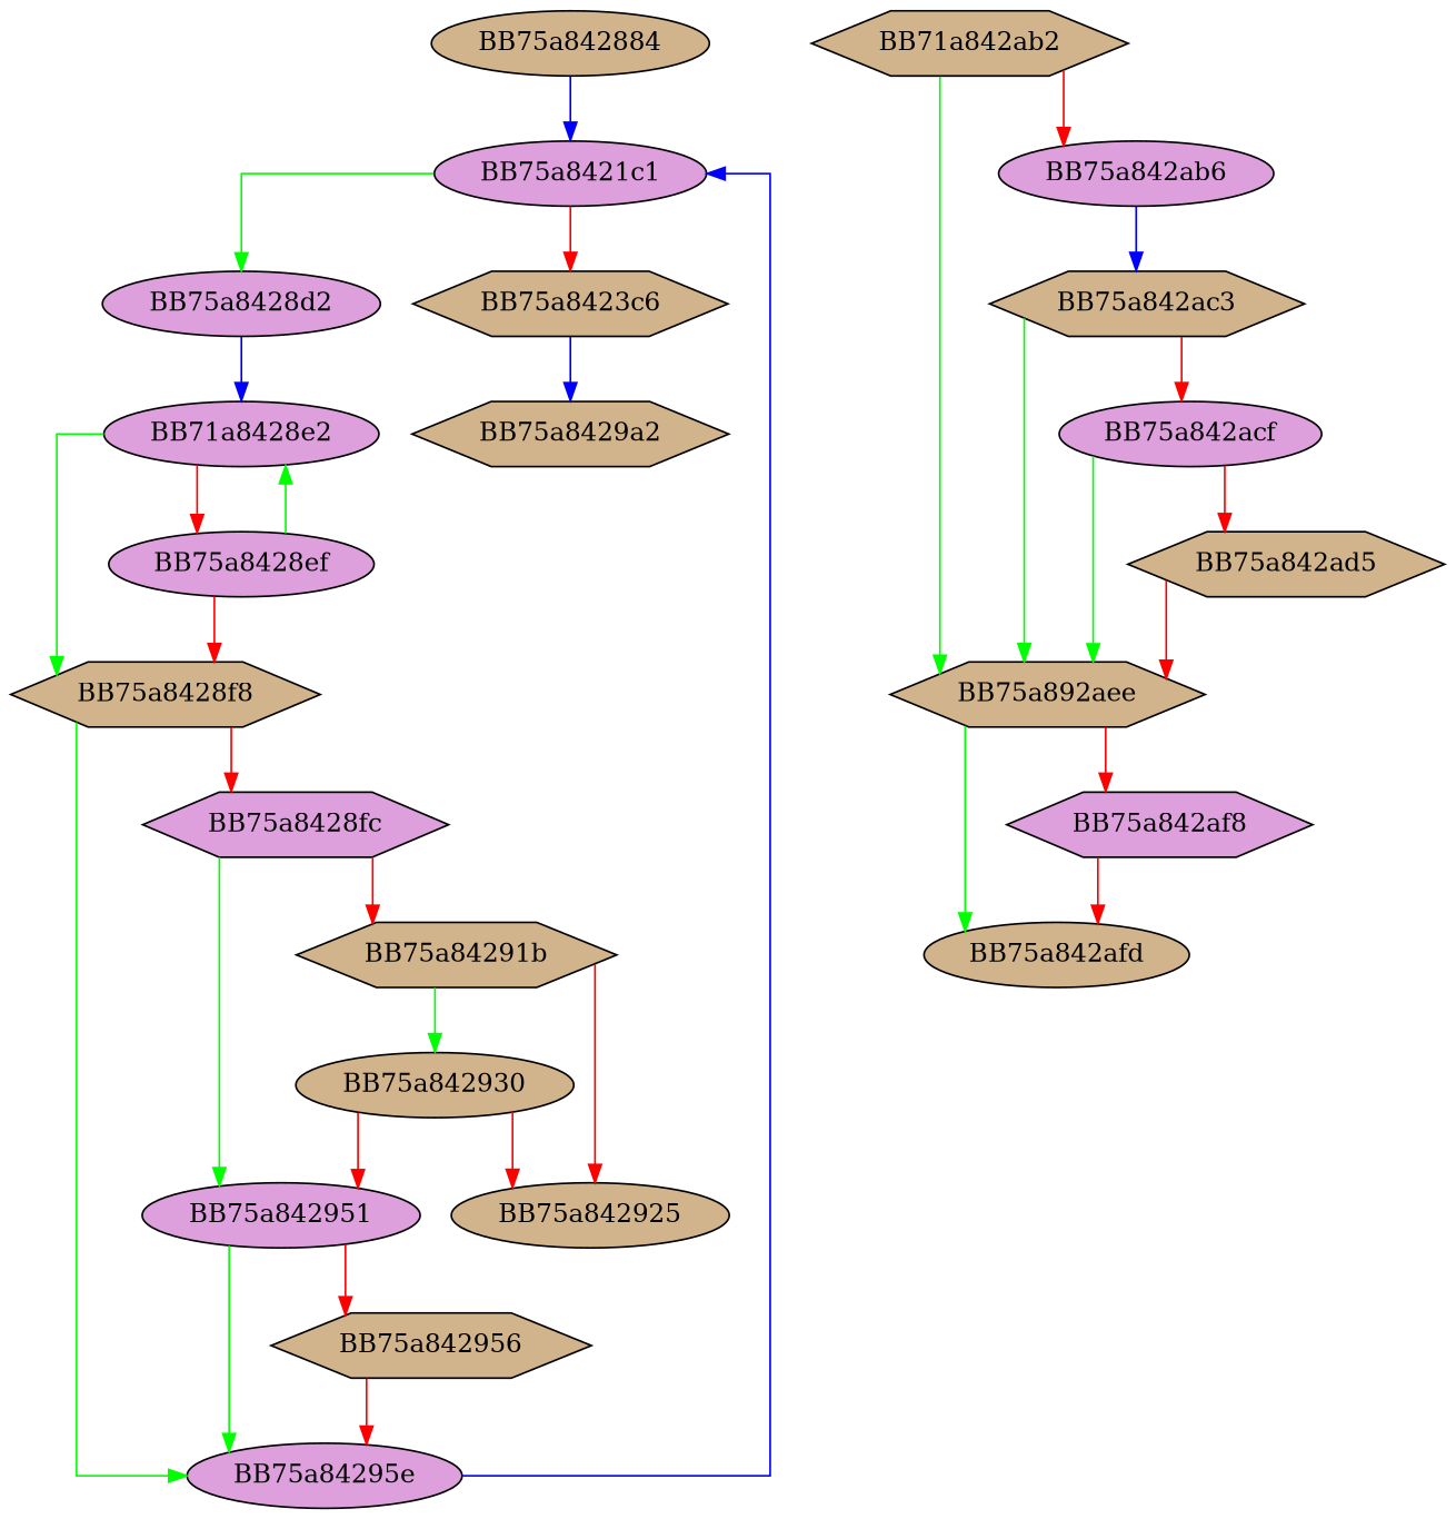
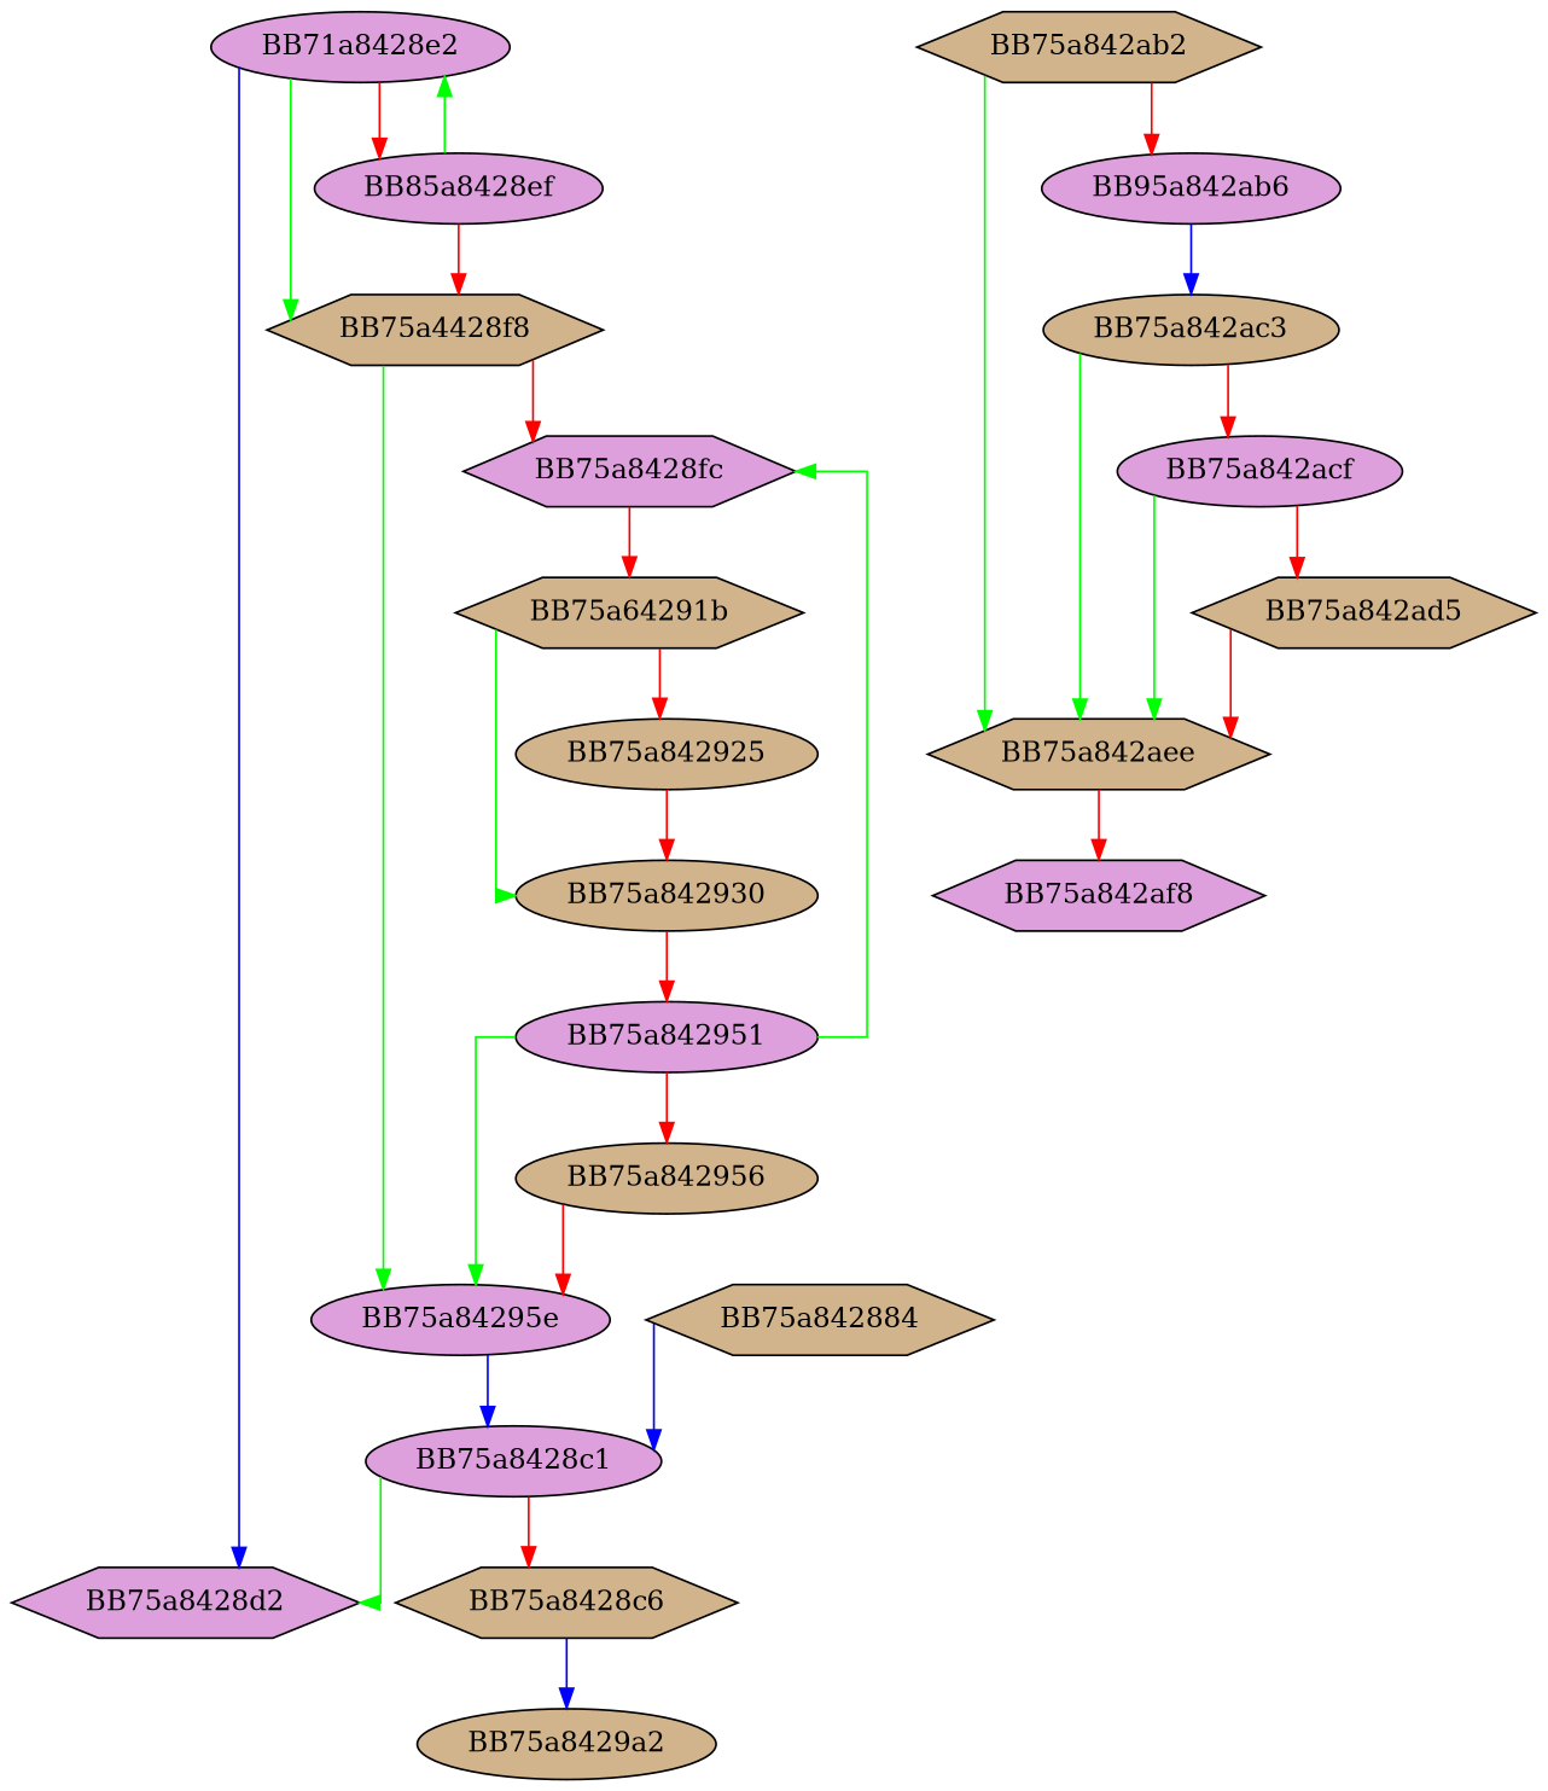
  digraph {
    splines=ortho
    node [fillcolor=tan shape=ellipse style=filled]
    edge [color=red]
-   BB75a8428c1 [fillcolor=plum label=BB75a8421c1]
-   BB75a842884
-   BB75a8428d2 [fillcolor=plum]
-   BB75a8428c6 [shape=hexagon label=BB75a8423c6]
+   BB75a8428c1 [fillcolor=plum]
+   BB75a842884 [shape=hexagon]
+   BB75a8428d2 [fillcolor=plum shape=hexagon]
+   BB75a8428c6 [shape=hexagon]
    n5 [fillcolor=plum label=BB71a8428e2]
-   BB75a8429a2 [shape=hexagon]
-   BB75a8428f8 [shape=hexagon]
-   BB75a8428ef [fillcolor=plum]
-   BB75a842ab2 [shape=hexagon label=BB71a842ab2]
-   BB75a842aee [shape=hexagon label=BB75a892aee]
-   BB75a842ab6 [fillcolor=plum]
+   BB75a8429a2
+   BB75a8428f8 [shape=hexagon label=BB75a4428f8]
+   BB75a8428ef [fillcolor=plum label=BB85a8428ef]
+   BB75a842ab2 [shape=hexagon]
+   BB75a842aee [shape=hexagon]
+   BB75a842ab6 [fillcolor=plum label=BB95a842ab6]
    BB75a84295e [fillcolor=plum]
    BB75a8428fc [fillcolor=plum shape=hexagon]
    BB75a842951 [fillcolor=plum]
-   BB75a84291b [shape=hexagon]
-   BB75a842956 [shape=hexagon]
+   BB75a84291b [shape=hexagon label=BB75a64291b]
+   BB75a842956
    BB75a842930
    BB75a842925
-   BB75a842afd
    BB75a842af8 [fillcolor=plum shape=hexagon]
-   BB75a842ac3 [shape=hexagon]
+   BB75a842ac3
    BB75a842acf [fillcolor=plum]
    BB75a842ad5 [shape=hexagon]
    BB75a8428c1 -> BB75a8428d2 [color=green]
    BB75a8428c1 -> BB75a8428c6
    BB75a842884 -> BB75a8428c1 [color=blue]
-   BB75a8428d2 -> n5 [color=blue]
+   n5 -> BB75a8428d2 [color=blue]
    BB75a8428c6 -> BB75a8429a2 [color=blue]
    n5 -> BB75a8428f8 [color=green]
    n5 -> BB75a8428ef
    BB75a8428f8 -> BB75a84295e [color=green]
    BB75a8428f8 -> BB75a8428fc
    BB75a8428ef -> n5 [color=green]
    BB75a8428ef -> BB75a8428f8
    BB75a842ab2 -> BB75a842aee [color=green]
    BB75a842ab2 -> BB75a842ab6
-   BB75a842aee -> BB75a842afd [color=green]
    BB75a842aee -> BB75a842af8
    BB75a842ab6 -> BB75a842ac3 [color=blue]
    BB75a84295e -> BB75a8428c1 [color=blue]
-   BB75a8428fc -> BB75a842951 [color=green]
+   BB75a842951 -> BB75a8428fc [color=green]
    BB75a8428fc -> BB75a84291b
    BB75a842951 -> BB75a84295e [color=green]
    BB75a842951 -> BB75a842956
    BB75a84291b -> BB75a842930 [color=green]
    BB75a84291b -> BB75a842925
    BB75a842956 -> BB75a84295e
    BB75a842930 -> BB75a842951
-   BB75a842930 -> BB75a842925
-   BB75a842af8 -> BB75a842afd
+   BB75a842925 -> BB75a842930
    BB75a842ac3 -> BB75a842aee [color=green]
    BB75a842ac3 -> BB75a842acf
    BB75a842acf -> BB75a842aee [color=green]
    BB75a842acf -> BB75a842ad5
    BB75a842ad5 -> BB75a842aee
  }
